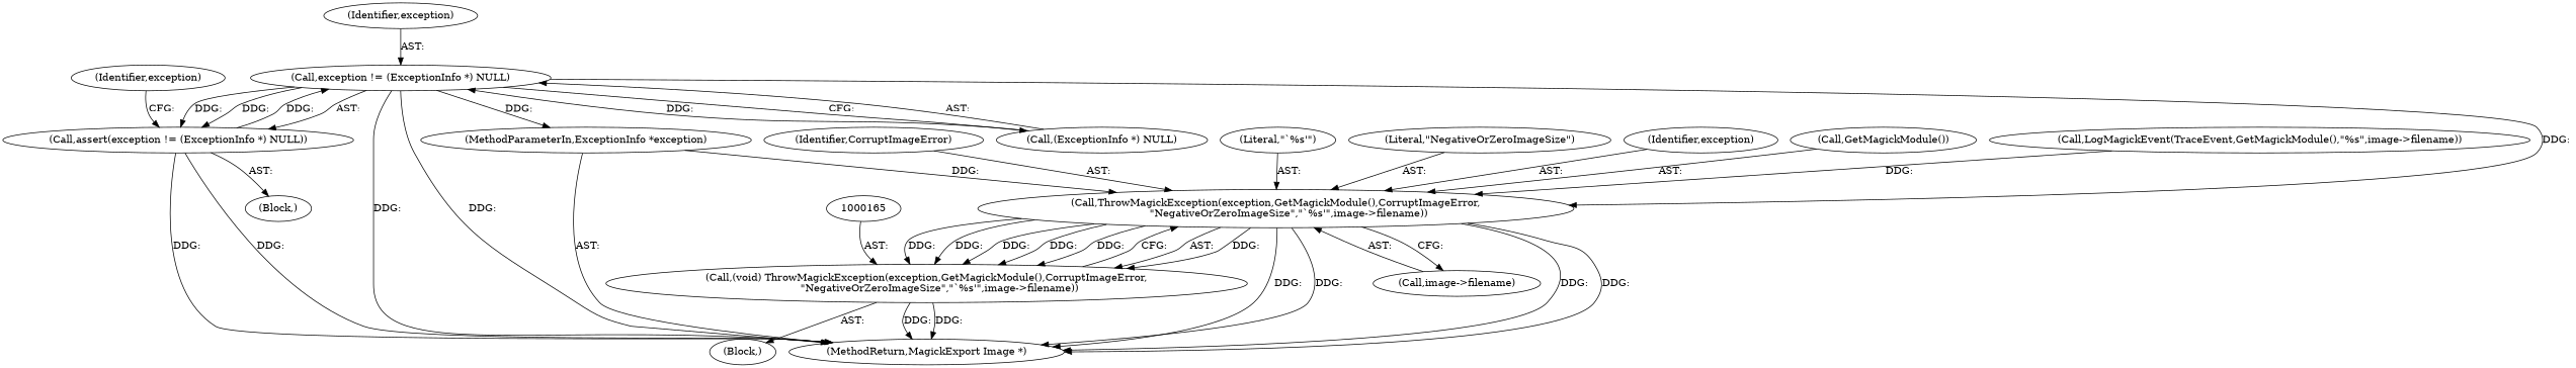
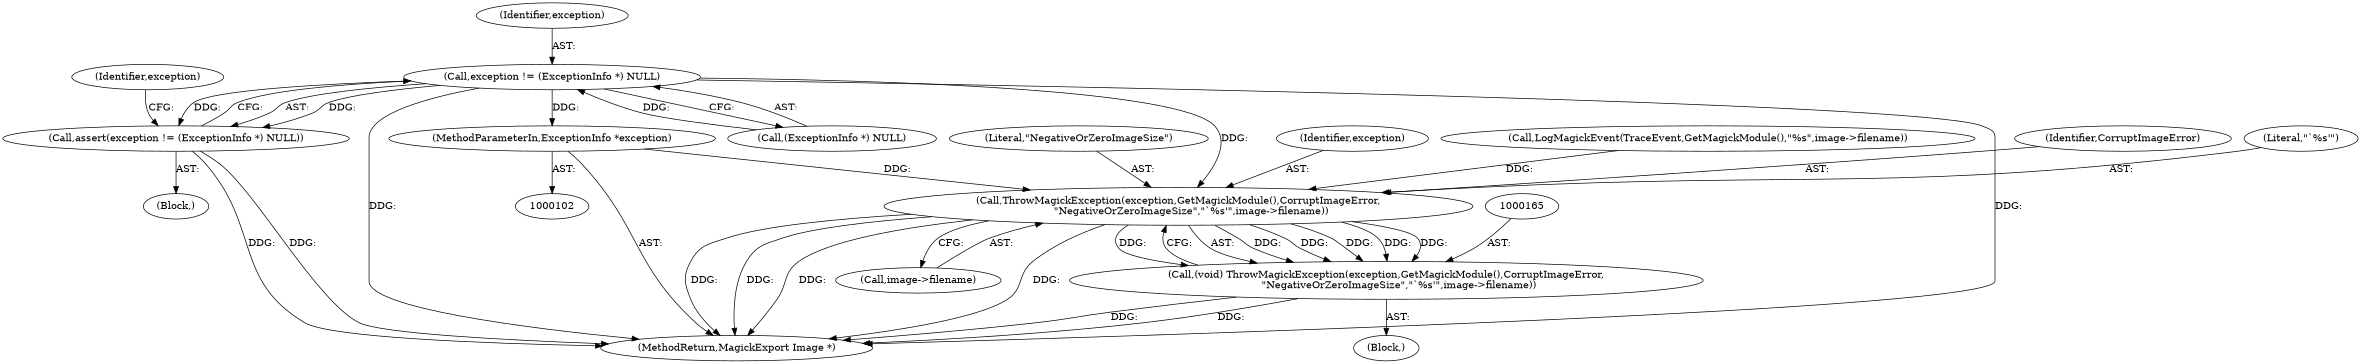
  digraph {
    n1 [label="(MethodParameterIn,ExceptionInfo *exception)"]
    n2 [label="(Call,ThrowMagickException(exception,GetMagickModule(),CorruptImageError,\n        \"NegativeOrZeroImageSize\",\"`%s'\",image->filename))"]
    n3 [label="(MethodReturn,MagickExport Image *)"]
+   1000102
    n5 [label="(Call,exception != (ExceptionInfo *) NULL)"]
    n6 [label="(Call,assert(exception != (ExceptionInfo *) NULL))"]
    n7 [label="(Call,(ExceptionInfo *) NULL)"]
    n8 [label="(Call,(void) ThrowMagickException(exception,GetMagickModule(),CorruptImageError,\n        \"NegativeOrZeroImageSize\",\"`%s'\",image->filename))"]
    n9 [label="(Call,image->filename)"]
    n10 [label="(Block,)"]
    n11 [label="(Block,)"]
    n12 [label="(Identifier,exception)"]
    n13 [label="(Identifier,exception)"]
    n14 [label="(Identifier,CorruptImageError)"]
    n15 [label="(Literal,\"`%s'\")"]
    n16 [label="(Literal,\"NegativeOrZeroImageSize\")"]
    n17 [label="(Identifier,exception)"]
-   n18 [label="(Call,GetMagickModule())"]
    n19 [label="(Call,LogMagickEvent(TraceEvent,GetMagickModule(),\"%s\",image->filename))"]
    1000165
    n1 -> n2 [label="DDG: "]
    n1 -> n3 [label="AST: "]
+   n1 -> 1000102 [label="AST: "]
    n2 -> n3 [label="DDG: "]
    n2 -> n3 [label="DDG: "]
    n2 -> n3 [label="DDG: "]
    n2 -> n3 [label="DDG: "]
    n2 -> n8 [label="AST: "]
    n2 -> n8 [label="DDG: "]
    n2 -> n8 [label="DDG: "]
    n2 -> n8 [label="DDG: "]
    n2 -> n8 [label="DDG: "]
    n2 -> n8 [label="DDG: "]
    n2 -> n8 [label="DDG: "]
    n2 -> n9 [label="CFG: "]
    n5 -> n1 [label="DDG: "]
    n5 -> n2 [label="DDG: "]
    n5 -> n3 [label="DDG: "]
    n5 -> n3 [label="DDG: "]
    n5 -> n6 [label="AST: "]
    n5 -> n6 [label="DDG: "]
    n5 -> n6 [label="DDG: "]
    n5 -> n7 [label="CFG: "]
    n6 -> n3 [label="DDG: "]
    n6 -> n3 [label="DDG: "]
-   n6 -> n5 [label="DDG: "]
+   n6 -> n5 [label="CFG: "]
    n6 -> n10 [label="AST: "]
    n7 -> n5 [label="AST: "]
    n7 -> n5 [label="DDG: "]
    n8 -> n2 [label="CFG: "]
    n8 -> n3 [label="DDG: "]
    n8 -> n3 [label="DDG: "]
    n8 -> n11 [label="AST: "]
    n9 -> n2 [label="AST: "]
    n12 -> n6 [label="CFG: "]
    n13 -> n5 [label="AST: "]
    n14 -> n2 [label="AST: "]
    n15 -> n2 [label="AST: "]
    n16 -> n2 [label="AST: "]
    n17 -> n2 [label="AST: "]
-   n18 -> n2 [label="AST: "]
    n19 -> n2 [label="DDG: "]
    1000165 -> n8 [label="AST: "]
  }
